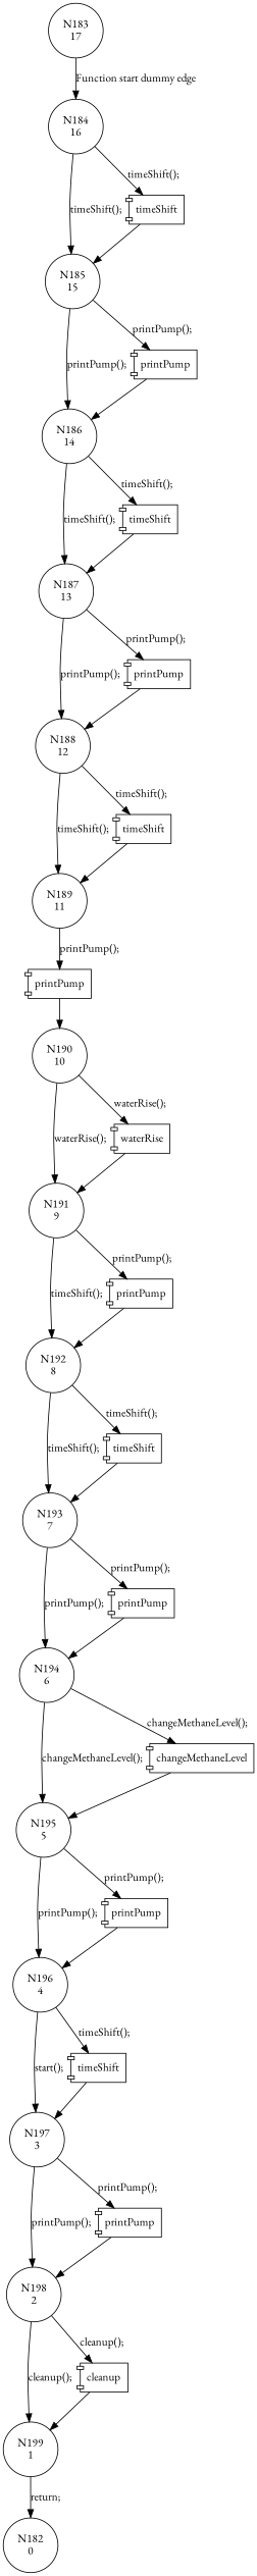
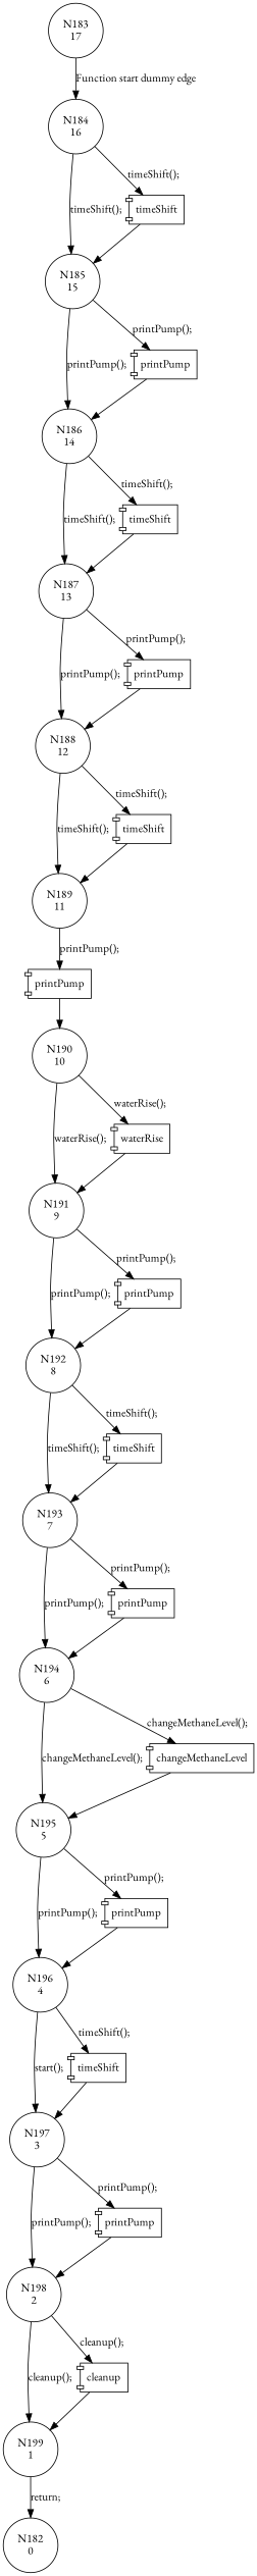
  digraph {
    fontname="EB Garamond"
    node [fontname="EB Garamond" shape=circle]
    edge [fontname="EB Garamond"]
    n1 [label="N183\n17"]
    n2 [label="N184\n16"]
    n3 [label="N185\n15"]
    n4 [label=timeShift shape=component]
    n5 [label="N186\n14"]
    n6 [label=printPump shape=component]
    n7 [label="N187\n13"]
    n8 [label=timeShift shape=component]
    n9 [label="N188\n12"]
    n10 [label=printPump shape=component]
    n11 [label="N189\n11"]
    n12 [label=timeShift shape=component]
    n13 [label=printPump shape=component]
    n14 [label="N190\n10"]
    n15 [label="N191\n9"]
    n16 [label=waterRise shape=component]
    n17 [label="N192\n8"]
    n18 [label=printPump shape=component]
    n19 [label="N193\n7"]
    n20 [label=timeShift shape=component]
    n21 [label="N194\n6"]
    n22 [label=printPump shape=component]
    n23 [label="N195\n5"]
    n24 [label=changeMethaneLevel shape=component]
    n25 [label="N196\n4"]
    n26 [label=printPump shape=component]
    n27 [label="N197\n3"]
    n28 [label=timeShift shape=component]
    n29 [label="N198\n2"]
    n30 [label=printPump shape=component]
    n31 [label="N199\n1"]
    n32 [label=cleanup shape=component]
    n33 [label="N182\n0"]
    n1 -> n2 [label="Function start dummy edge"]
    n2 -> n3 [label="timeShift();"]
    n2 -> n4 [label="timeShift();"]
    n3 -> n5 [label="printPump();"]
    n3 -> n6 [label="printPump();"]
    n4 -> n3
    n5 -> n7 [label="timeShift();"]
    n5 -> n8 [label="timeShift();"]
    n6 -> n5
    n7 -> n9 [label="printPump();"]
    n7 -> n10 [label="printPump();"]
    n8 -> n7
    n9 -> n11 [label="timeShift();"]
    n9 -> n12 [label="timeShift();"]
    n10 -> n9
    n11 -> n13 [label="printPump();"]
    n12 -> n11
    n13 -> n14
    n14 -> n15 [label="waterRise();"]
    n14 -> n16 [label="waterRise();"]
-   n15 -> n17 [label="timeShift();"]
+   n15 -> n17 [label="printPump();"]
    n15 -> n18 [label="printPump();"]
    n16 -> n15
    n17 -> n19 [label="timeShift();"]
    n17 -> n20 [label="timeShift();"]
    n18 -> n17
    n19 -> n21 [label="printPump();"]
    n19 -> n22 [label="printPump();"]
    n20 -> n19
    n21 -> n23 [label="changeMethaneLevel();"]
    n21 -> n24 [label="changeMethaneLevel();"]
    n22 -> n21
    n23 -> n25 [label="printPump();"]
    n23 -> n26 [label="printPump();"]
    n24 -> n23
    n25 -> n27 [label="start();"]
    n25 -> n28 [label="timeShift();"]
    n26 -> n25
    n27 -> n29 [label="printPump();"]
    n27 -> n30 [label="printPump();"]
    n28 -> n27
    n29 -> n31 [label="cleanup();"]
    n29 -> n32 [label="cleanup();"]
    n30 -> n29
    n31 -> n33 [label="return;"]
    n32 -> n31
  }
